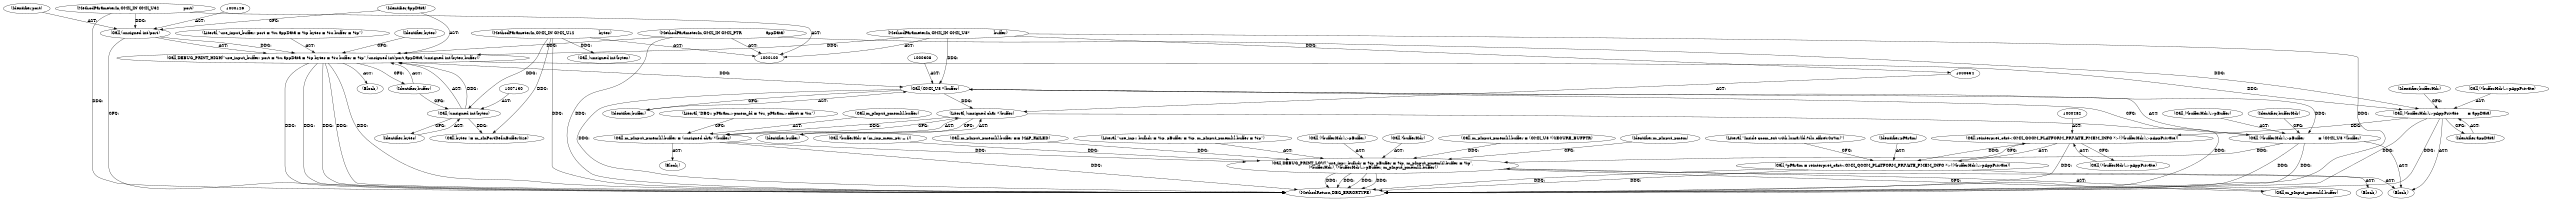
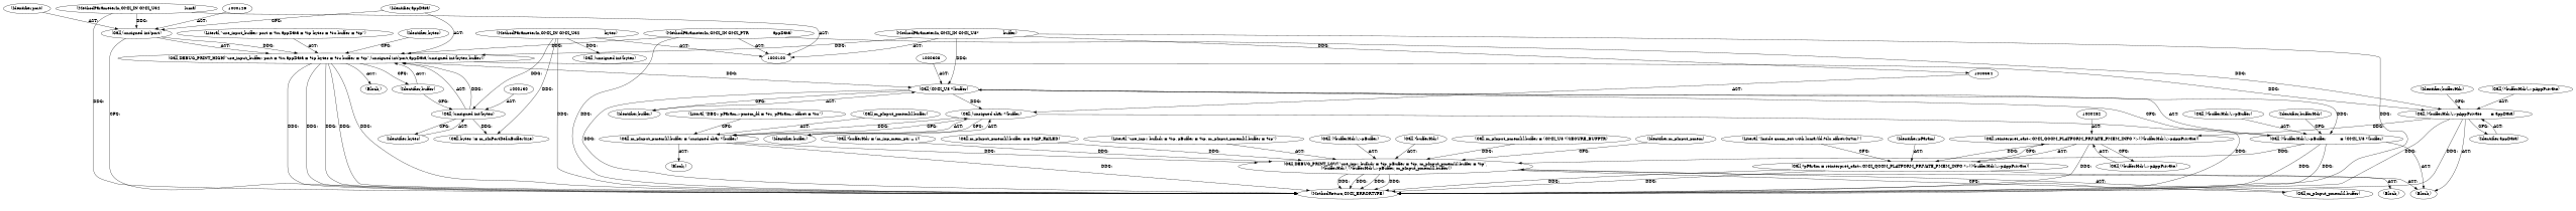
  digraph {
    n1 [label="(Call,DEBUG_PRINT_HIGH(\"use_input_buffer: port = %u appData = %p bytes = %u buffer = %p\",(unsigned int)port,appData,(unsigned int)bytes,buffer))"]
    n2 [label="(Call,(OMX_U8 *)buffer)"]
    n3 [label="(Call,(*bufferHdr)->pAppPrivate       = appData)"]
    n4 [label="(Block,)"]
-   n5 [label="(MethodReturn,DBG_ERRORTYPE)"]
+   n5 [label="(MethodReturn,OMX_ERRORTYPE)"]
    n6 [label="(Identifier,buffer)"]
-   n7 [label="(Literal,(unsigned char *)buffer)"]
+   n7 [label="(Call,(unsigned char *)buffer)"]
    n8 [label="(Call,(*bufferHdr)->pBuffer           = (OMX_U8 *)buffer)"]
    n9 [label="(Identifier,buffer)"]
    n10 [label="(Block,)"]
    n11 [label="(Call,reinterpret_cast<OMX_QCOM_PLATFORM_PRIVATE_PMEM_INFO *>((*bufferHdr)->pAppPrivate))"]
    n12 [label="(Identifier,appData)"]
    n13 [label="(Call,(unsigned int)bytes)"]
    n14 [label="(Call,(unsigned int)port)"]
    n15 [label="(Identifier,port)"]
-   n16 [label="(MethodParameterIn,OMX_IN OMX_U32                   port)"]
+   n16 [label="(MethodParameterIn,OMX_IN OMX_U32                   luma)"]
    1000100
    n18 [label="(MethodParameterIn,OMX_IN OMX_PTR                   appData)"]
    n19 [label="(Identifier,bytes)"]
    n20 [label="(Call,bytes != m_sInPortDef.nBufferSize)"]
-   n21 [label="(MethodParameterIn,OMX_IN OMX_U12                   bytes)"]
+   n21 [label="(MethodParameterIn,OMX_IN OMX_U32                   bytes)"]
    n22 [label="(Call,(unsigned int)bytes)"]
    n23 [label="(MethodParameterIn,OMX_IN OMX_U8*                   buffer)"]
    1000534
    n25 [label="(Call,m_pInput_pmem[i].buffer = (unsigned char *)buffer)"]
    n26 [label="(Identifier,buffer)"]
    n27 [label="(Call,DEBUG_PRINT_LOW(\"use_inp:: bufhdr = %p, pBuffer = %p, m_pInput_pmem[i].buffer = %p\",\n (*bufferHdr), (*bufferHdr)->pBuffer, m_pInput_pmem[i].buffer))"]
    n28 [label="(Call,m_pInput_pmem[i].buffer)"]
    n29 [label="(Block,)"]
    n30 [label="(Call,*pParam = reinterpret_cast<OMX_QCOM_PLATFORM_PRIVATE_PMEM_INFO *>((*bufferHdr)->pAppPrivate))"]
    n31 [label="(Call,(*bufferHdr)->pAppPrivate)"]
    n32 [label="(Block,)"]
    n33 [label="(Identifier,bufferHdr)"]
    n34 [label="(Identifier,appData)"]
    n35 [label="(Call,m_pInput_pmem[i].buffer = (OMX_U8 *)SECURE_BUFPTR)"]
    n36 [label="(Identifier,m_pInput_pmem)"]
    n37 [label="(Identifier,pParam)"]
    n38 [label="(Literal,\"use_input_buffer: port = %u appData = %p bytes = %u buffer = %p\")"]
    n39 [label="(Call,(*bufferHdr)->pBuffer)"]
    n40 [label="(Literal,\"DBG:: pParam->pmem_fd = %u, pParam->offset = %u\")"]
    n41 [label="(Call,*bufferHdr = (m_inp_mem_ptr + i))"]
    n42 [label="(Call,m_pInput_pmem[i].buffer == MAP_FAILED)"]
    n43 [label="(Literal,\"use_inp:: bufhdr = %p, pBuffer = %p, m_pInput_pmem[i].buffer = %p\")"]
    n44 [label="(Identifier,bufferHdr)"]
    n45 [label="(Call,(*bufferHdr)->pAppPrivate)"]
    n46 [label="(Call,(*bufferHdr)->pBuffer)"]
    n47 [label="(Call,m_pInput_pmem[i].buffer)"]
    n48 [label="(Call,*bufferHdr)"]
    n49 [label="(Identifier,bytes)"]
    n50 [label="(Literal,\"Inside qcom_ext with luma:(fd:%lu,offset:0x%x)\")"]
    1000126
-   1000130 [label=1007130]
+   1000130
    1000308
    1000482
    n1 -> n2 [label="DDG: "]
    n1 -> n3 [label="DDG: "]
    n1 -> n4 [label="AST: "]
    n1 -> n5 [label="DDG: "]
    n1 -> n5 [label="DDG: "]
    n1 -> n5 [label="DDG: "]
    n1 -> n5 [label="DDG: "]
    n1 -> n5 [label="DDG: "]
    n1 -> n6 [label="CFG: "]
    n2 -> n5 [label="DDG: "]
    n2 -> n7 [label="DDG: "]
    n2 -> n8 [label="AST: "]
    n2 -> n8 [label="DDG: "]
    n2 -> n9 [label="CFG: "]
    n3 -> n5 [label="DDG: "]
    n3 -> n5 [label="DDG: "]
    n3 -> n10 [label="AST: "]
    n3 -> n11 [label="DDG: "]
    n3 -> n12 [label="CFG: "]
    n6 -> n1 [label="AST: "]
    n6 -> n13 [label="CFG: "]
    n7 -> n5 [label="DDG: "]
    n7 -> n25 [label="AST: "]
    n7 -> n25 [label="DDG: "]
    n7 -> n26 [label="CFG: "]
    n8 -> n2 [label="CFG: "]
    n8 -> n5 [label="DDG: "]
    n8 -> n5 [label="DDG: "]
    n8 -> n10 [label="AST: "]
    n8 -> n27 [label="DDG: "]
    n9 -> n2 [label="AST: "]
    n11 -> n5 [label="DDG: "]
    n11 -> n30 [label="AST: "]
    n11 -> n30 [label="DDG: "]
    n11 -> n31 [label="CFG: "]
    n12 -> n3 [label="AST: "]
    n13 -> n1 [label="AST: "]
    n13 -> n1 [label="DDG: "]
    n13 -> n19 [label="CFG: "]
    n13 -> n20 [label="DDG: "]
    n14 -> n1 [label="AST: "]
    n14 -> n1 [label="DDG: "]
    n14 -> n5 [label="CFG: "]
    n15 -> n14 [label="AST: "]
    n16 -> n5 [label="DDG: "]
    n16 -> n14 [label="DDG: "]
    n16 -> 1000100 [label="AST: "]
    n18 -> n1 [label="DDG: "]
    n18 -> n3 [label="DDG: "]
    n18 -> n5 [label="DDG: "]
    n18 -> 1000100 [label="AST: "]
    n19 -> n13 [label="AST: "]
    n21 -> n5 [label="DDG: "]
    n21 -> n13 [label="DDG: "]
    n21 -> 1000100 [label="AST: "]
    n21 -> n20 [label="DDG: "]
    n21 -> n22 [label="DDG: "]
    n23 -> n1 [label="DDG: "]
    n23 -> n2 [label="DDG: "]
    n23 -> n5 [label="DDG: "]
    n23 -> 1000100 [label="AST: "]
    n23 -> 1000534 [label="DDG: "]
    1000534 -> n7 [label="AST: "]
    n25 -> n5 [label="DDG: "]
    n25 -> n7 [label="CFG: "]
    n25 -> n27 [label="DDG: "]
    n25 -> n29 [label="AST: "]
    n26 -> n7 [label="AST: "]
    n27 -> n5 [label="DDG: "]
    n27 -> n5 [label="DDG: "]
    n27 -> n5 [label="DDG: "]
    n27 -> n5 [label="DDG: "]
    n27 -> n10 [label="AST: "]
    n27 -> n28 [label="CFG: "]
    n28 -> n27 [label="AST: "]
    n30 -> n5 [label="DDG: "]
    n30 -> n5 [label="DDG: "]
    n30 -> n11 [label="CFG: "]
    n30 -> n32 [label="AST: "]
    n31 -> n11 [label="AST: "]
    n33 -> n3 [label="CFG: "]
    n34 -> n1 [label="AST: "]
    n34 -> n14 [label="CFG: "]
    n35 -> n27 [label="DDG: "]
    n36 -> n27 [label="CFG: "]
    n37 -> n30 [label="AST: "]
    n38 -> n1 [label="AST: "]
    n39 -> n8 [label="AST: "]
    n40 -> n25 [label="CFG: "]
    n41 -> n27 [label="DDG: "]
    n42 -> n27 [label="DDG: "]
    n43 -> n27 [label="AST: "]
    n44 -> n8 [label="CFG: "]
    n45 -> n3 [label="AST: "]
    n46 -> n27 [label="AST: "]
    n47 -> n25 [label="AST: "]
    n48 -> n27 [label="AST: "]
    n49 -> n1 [label="CFG: "]
    n50 -> n30 [label="CFG: "]
    1000126 -> n14 [label="AST: "]
    1000130 -> n13 [label="AST: "]
    1000308 -> n2 [label="AST: "]
    1000482 -> n11 [label="AST: "]
  }
